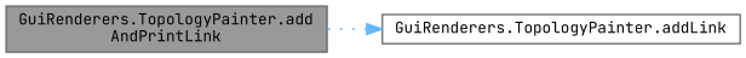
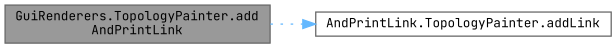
  digraph {
    rankdir=LR
    fontname="JetBrains Mono"
    node [fontname="JetBrains Mono" fontsize=10 shape=box style=filled]
    n1 [color=gray40 fillcolor=grey60 fontcolor=black height=0.2 label="GuiRenderers.TopologyPainter.add\lAndPrintLink" width=0.4]
-   n2 [color=grey40 fillcolor=white height=0.2 label="GuiRenderers.TopologyPainter.addLink" width=0.4]
+   n2 [color=grey40 fillcolor=white height=0.2 label="AndPrintLink.TopologyPainter.addLink" width=0.4]
    n1 -> n2 [color=steelblue1 fontname="JetBrains Mono" fontsize=10 labelfontname=Helvetica labelfontsize=10 style=dotted]
  }
